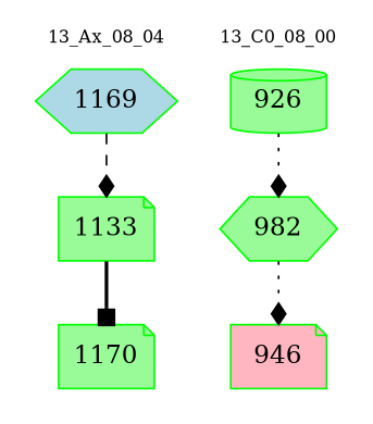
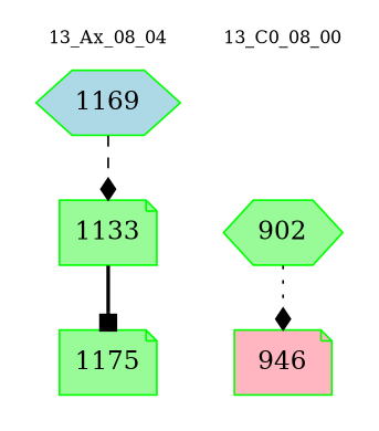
  digraph {
    node [color=green fillcolor=palegreen shape=note style=filled]
    edge [arrowhead=diamond color=black style=dotted]
    n1 [fillcolor=lightblue label=1169 shape=hexagon]
    n2 [label=1133]
-   n3 [label=1170]
-   n4 [label=926 shape=cylinder]
-   n5 [label=982 shape=hexagon]
+   n3 [label=1175]
+   n5 [label=902 shape=hexagon]
    n6 [fillcolor=lightpink label=946]
    subgraph cluster_1 {
      color=white
      fontsize=10
      label="13_Ax_08_04"
      n1
      n2
      n3
    }
    subgraph cluster_2 {
      color=white
      fontsize=10
      label="13_C0_08_00"
-     n4
      n5
      n6
    }
    n1 -> n2 [style=dashed]
    n2 -> n3 [arrowhead=box style=bold]
-   n4 -> n5
    n5 -> n6
  }
